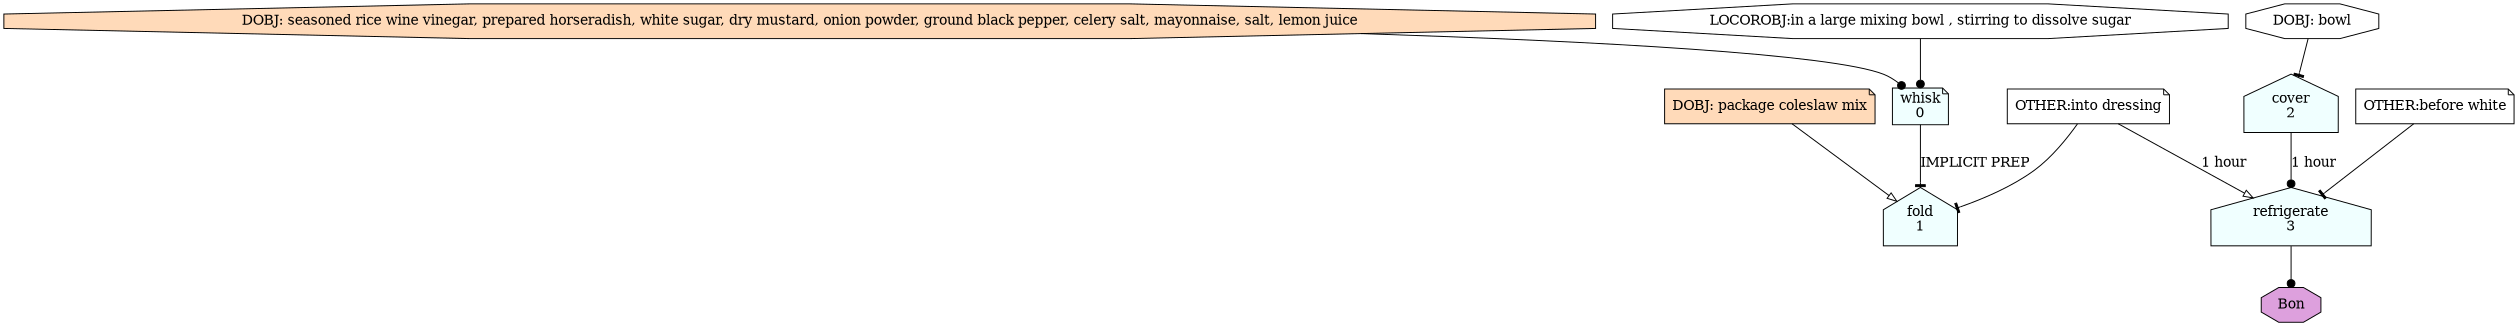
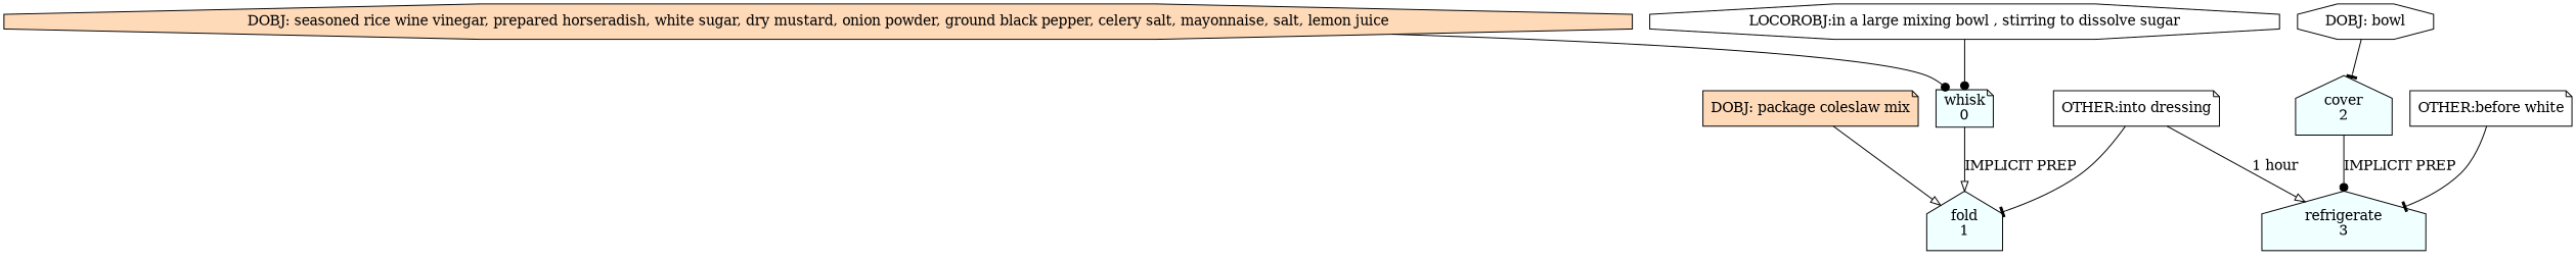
  digraph {
    node [fillcolor=azure shape=note style=filled]
    edge [arrowhead=tee]
    n1 [label="whisk\n0"]
    n2 [label="fold\n1" shape=house]
    n3 [label="refrigerate\n3" shape=house]
-   n4 [fillcolor=plum label=Bon shape=octagon]
    n5 [label="cover\n2" shape=house]
    n6 [fillcolor=white label="DOBJ: bowl" shape=octagon]
    n7 [fillcolor=peachpuff label="DOBJ: seasoned rice wine vinegar, prepared horseradish, white sugar, dry mustard, onion powder, ground black pepper, celery salt, mayonnaise, salt, lemon juice" shape=octagon]
    n8 [fillcolor=white label="LOCOROBJ:in a large mixing bowl , stirring to dissolve sugar" shape=octagon]
    n9 [fillcolor=peachpuff label="DOBJ: package coleslaw mix"]
    n10 [fillcolor=white label="OTHER:into dressing"]
    n11 [fillcolor=white label="OTHER:before white"]
-   n1 -> n2 [label="IMPLICIT PREP"]
-   n3 -> n4 [arrowhead=dot]
-   n5 -> n3 [arrowhead=dot label="1 hour"]
+   n1 -> n2 [arrowhead=onormal label="IMPLICIT PREP"]
+   n5 -> n3 [arrowhead=dot label="IMPLICIT PREP"]
    n6 -> n5
    n7 -> n1 [arrowhead=dot]
    n8 -> n1 [arrowhead=dot]
    n9 -> n2 [arrowhead=onormal]
    n10 -> n2
    n10 -> n3 [arrowhead=onormal label="1 hour"]
    n11 -> n3
  }
